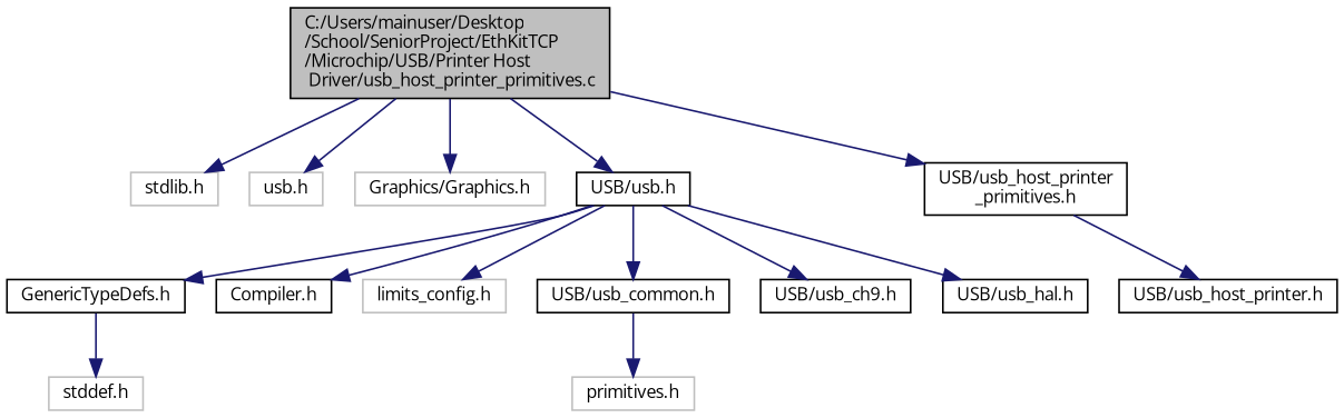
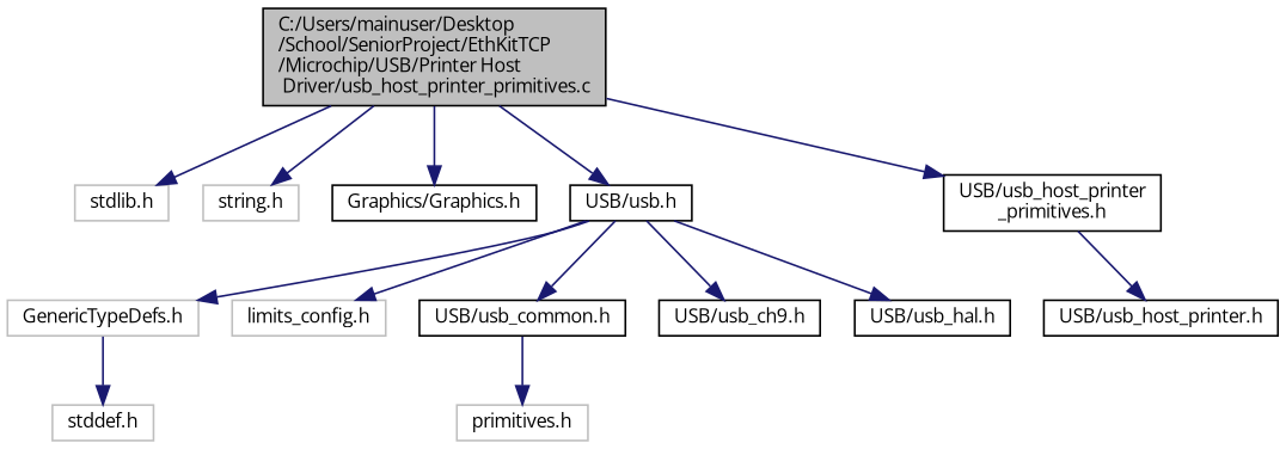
  digraph {
    fontname="Open Sans"
    node [color=black fillcolor=white fontname="Open Sans" fontsize=10 shape=record style=filled]
    edge [color=midnightblue fontname="Open Sans" fontsize=10 labelfontname=Helvetica labelfontsize=10 style=solid]
    n1 [fillcolor=grey75 fontcolor=black height=0.2 label="C:/Users/mainuser/Desktop\l/School/SeniorProject/EthKitTCP\l/Microchip/USB/Printer Host\l Driver/usb_host_printer_primitives.c" width=0.4]
    n2 [color=grey75 height=0.2 label="stdlib.h" width=0.4]
-   n3 [color=grey75 height=0.2 label="usb.h" width=0.4]
-   n4 [color=grey75 height=0.2 label="Graphics/Graphics.h" width=0.4]
+   n3 [color=grey75 height=0.2 label="string.h" width=0.4]
+   n4 [height=0.2 label="Graphics/Graphics.h" width=0.4]
    n5 [height=0.2 label="USB/usb.h" width=0.4]
    n6 [height=0.2 label="USB/usb_host_printer\l_primitives.h" width=0.4]
-   n7 [height=0.2 label="GenericTypeDefs.h" width=0.4]
-   n8 [height=0.2 label="Compiler.h" width=0.4]
+   n7 [color=grey75 height=0.2 label="GenericTypeDefs.h" width=0.4]
    n9 [color=grey75 height=0.2 label="limits_config.h" width=0.4]
    n10 [height=0.2 label="USB/usb_common.h" width=0.4]
    n11 [height=0.2 label="USB/usb_ch9.h" width=0.4]
    n12 [height=0.2 label="USB/usb_hal.h" width=0.4]
    n13 [height=0.2 label="USB/usb_host_printer.h" width=0.4]
    n14 [color=grey75 height=0.2 label="stddef.h" width=0.4]
    n15 [color=grey75 height=0.2 label="primitives.h" width=0.4]
    n1 -> n2
    n1 -> n3
    n1 -> n4
    n1 -> n5
    n1 -> n6
    n5 -> n7
-   n5 -> n8
    n5 -> n9
    n5 -> n10
    n5 -> n11
    n5 -> n12
    n6 -> n13
    n7 -> n14
    n10 -> n15
  }
